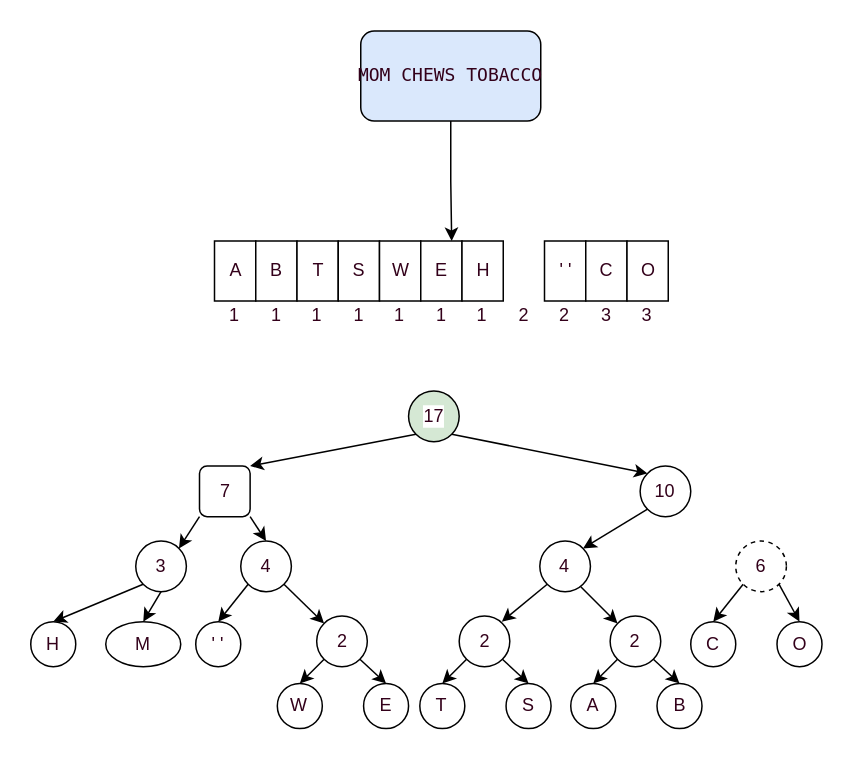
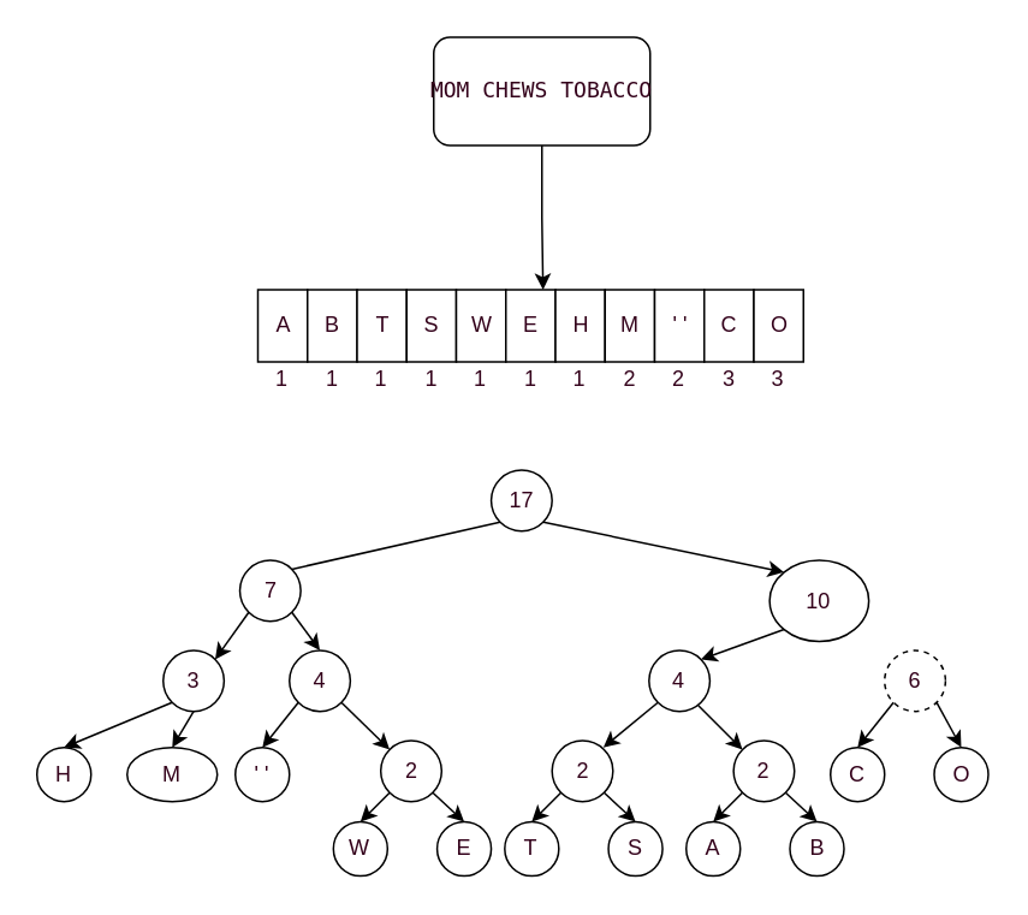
  <mxCell id="0" />
  <mxCell id="1" parent="0" />
  <mxCell id="2" value="" style="edgeStyle=orthogonalEdgeStyle;rounded=0;orthogonalLoop=1;jettySize=auto;html=1;fontColor=#33001A;entryX=0.75;entryY=0;entryDx=0;entryDy=0;" edge="1" parent="1" source="3" target="15"><mxGeometry relative="1" as="geometry"><mxPoint x="300" y="210" as="targetPoint" /></mxGeometry></mxCell>
- <mxCell id="3" value="&lt;pre&gt;&lt;font color=&quot;#33001a&quot; face=&quot;jetbrains mono, monospace&quot;&gt;MOM CHEWS TOBACCO&lt;/font&gt;&lt;font face=&quot;jetbrains mono, monospace&quot;&gt;&lt;br&gt;&lt;/font&gt;&lt;/pre&gt;" style="rounded=1;whiteSpace=wrap;html=1;fillColor=#dae8fc;" vertex="1" parent="1"><mxGeometry x="240" y="20" width="120" height="60" as="geometry" /></mxCell>
+ <mxCell id="3" value="&lt;pre&gt;&lt;font color=&quot;#33001a&quot; face=&quot;jetbrains mono, monospace&quot;&gt;MOM CHEWS TOBACCO&lt;/font&gt;&lt;font face=&quot;jetbrains mono, monospace&quot;&gt;&lt;br&gt;&lt;/font&gt;&lt;/pre&gt;" style="rounded=1;whiteSpace=wrap;html=1;" vertex="1" parent="1"><mxGeometry x="240" y="20" width="120" height="60" as="geometry" /></mxCell>
  <mxCell id="4" value="3" style="text;html=1;strokeColor=none;fillColor=none;align=center;verticalAlign=middle;whiteSpace=wrap;rounded=0;labelBackgroundColor=#FFFFFF;fontColor=#33001A;" vertex="1" parent="1"><mxGeometry x="393.75" y="200" width="20" height="20" as="geometry" /></mxCell>
  <mxCell id="5" value="3" style="text;html=1;strokeColor=none;fillColor=none;align=center;verticalAlign=middle;whiteSpace=wrap;rounded=0;labelBackgroundColor=#FFFFFF;fontColor=#33001A;" vertex="1" parent="1"><mxGeometry x="421.25" y="200" width="20" height="20" as="geometry" /></mxCell>
  <mxCell id="6" value="2" style="text;html=1;strokeColor=none;fillColor=none;align=center;verticalAlign=middle;whiteSpace=wrap;rounded=0;labelBackgroundColor=#FFFFFF;fontColor=#33001A;" vertex="1" parent="1"><mxGeometry x="366.25" y="200" width="20" height="20" as="geometry" /></mxCell>
  <mxCell id="7" value="1" style="text;html=1;strokeColor=none;fillColor=none;align=center;verticalAlign=middle;whiteSpace=wrap;rounded=0;labelBackgroundColor=#FFFFFF;fontColor=#33001A;" vertex="1" parent="1"><mxGeometry x="201.25" y="200" width="20" height="20" as="geometry" /></mxCell>
  <mxCell id="8" value="1" style="text;html=1;strokeColor=none;fillColor=none;align=center;verticalAlign=middle;whiteSpace=wrap;rounded=0;labelBackgroundColor=#FFFFFF;fontColor=#33001A;" vertex="1" parent="1"><mxGeometry x="228.75" y="200" width="20" height="20" as="geometry" /></mxCell>
  <mxCell id="9" value="2" style="text;html=1;strokeColor=none;fillColor=none;align=center;verticalAlign=middle;whiteSpace=wrap;rounded=0;labelBackgroundColor=#FFFFFF;fontColor=#33001A;" vertex="1" parent="1"><mxGeometry x="338.75" y="200" width="20" height="20" as="geometry" /></mxCell>
  <mxCell id="10" value="A" style="rounded=0;whiteSpace=wrap;html=1;labelBackgroundColor=#FFFFFF;fontColor=#33001A;" vertex="1" parent="1"><mxGeometry x="142.5" y="160" width="27.5" height="40" as="geometry" /></mxCell>
  <mxCell id="11" value="B" style="rounded=0;whiteSpace=wrap;html=1;labelBackgroundColor=#FFFFFF;fontColor=#33001A;" vertex="1" parent="1"><mxGeometry x="170" y="160" width="27.5" height="40" as="geometry" /></mxCell>
  <mxCell id="12" value="T" style="rounded=0;whiteSpace=wrap;html=1;labelBackgroundColor=#FFFFFF;fontColor=#33001A;" vertex="1" parent="1"><mxGeometry x="197.5" y="160" width="27.5" height="40" as="geometry" /></mxCell>
  <mxCell id="13" value="S" style="rounded=0;whiteSpace=wrap;html=1;labelBackgroundColor=#FFFFFF;fontColor=#33001A;" vertex="1" parent="1"><mxGeometry x="225" y="160" width="27.5" height="40" as="geometry" /></mxCell>
  <mxCell id="14" value="W" style="rounded=0;whiteSpace=wrap;html=1;labelBackgroundColor=#FFFFFF;fontColor=#33001A;" vertex="1" parent="1"><mxGeometry x="252.5" y="160" width="27.5" height="40" as="geometry" /></mxCell>
  <mxCell id="15" value="E" style="rounded=0;whiteSpace=wrap;html=1;labelBackgroundColor=#FFFFFF;fontColor=#33001A;" vertex="1" parent="1"><mxGeometry x="280" y="160" width="27.5" height="40" as="geometry" /></mxCell>
  <mxCell id="16" value="H" style="rounded=0;whiteSpace=wrap;html=1;labelBackgroundColor=#FFFFFF;fontColor=#33001A;" vertex="1" parent="1"><mxGeometry x="307.5" y="160" width="27.5" height="40" as="geometry" /></mxCell>
+ <mxCell id="17" value="M" style="rounded=0;whiteSpace=wrap;html=1;labelBackgroundColor=#FFFFFF;fontColor=#33001A;" vertex="1" parent="1"><mxGeometry x="335" y="160" width="27.5" height="40" as="geometry" /></mxCell>
  <mxCell id="18" value="' '" style="rounded=0;whiteSpace=wrap;html=1;labelBackgroundColor=#FFFFFF;fontColor=#33001A;" vertex="1" parent="1"><mxGeometry x="362.5" y="160" width="27.5" height="40" as="geometry" /></mxCell>
  <mxCell id="19" value="C" style="rounded=0;whiteSpace=wrap;html=1;labelBackgroundColor=#FFFFFF;fontColor=#33001A;" vertex="1" parent="1"><mxGeometry x="390" y="160" width="27.5" height="40" as="geometry" /></mxCell>
  <mxCell id="20" value="O" style="rounded=0;whiteSpace=wrap;html=1;labelBackgroundColor=#FFFFFF;fontColor=#33001A;" vertex="1" parent="1"><mxGeometry x="417.5" y="160" width="27.5" height="40" as="geometry" /></mxCell>
  <mxCell id="21" value="1" style="text;html=1;strokeColor=none;fillColor=none;align=center;verticalAlign=middle;whiteSpace=wrap;rounded=0;labelBackgroundColor=#FFFFFF;fontColor=#33001A;" vertex="1" parent="1"><mxGeometry x="311.25" y="200" width="20" height="20" as="geometry" /></mxCell>
  <mxCell id="22" value="1" style="text;html=1;strokeColor=none;fillColor=none;align=center;verticalAlign=middle;whiteSpace=wrap;rounded=0;labelBackgroundColor=#FFFFFF;fontColor=#33001A;" vertex="1" parent="1"><mxGeometry x="283.75" y="200" width="20" height="20" as="geometry" /></mxCell>
  <mxCell id="23" value="1" style="text;html=1;strokeColor=none;fillColor=none;align=center;verticalAlign=middle;whiteSpace=wrap;rounded=0;labelBackgroundColor=#FFFFFF;fontColor=#33001A;" vertex="1" parent="1"><mxGeometry x="256.25" y="200" width="20" height="20" as="geometry" /></mxCell>
  <mxCell id="24" value="1" style="text;html=1;strokeColor=none;fillColor=none;align=center;verticalAlign=middle;whiteSpace=wrap;rounded=0;labelBackgroundColor=#FFFFFF;fontColor=#33001A;" vertex="1" parent="1"><mxGeometry x="173.75" y="200" width="20" height="20" as="geometry" /></mxCell>
  <mxCell id="25" value="1" style="text;html=1;strokeColor=none;fillColor=none;align=center;verticalAlign=middle;whiteSpace=wrap;rounded=0;labelBackgroundColor=#FFFFFF;fontColor=#33001A;" vertex="1" parent="1"><mxGeometry x="146.25" y="200" width="20" height="20" as="geometry" /></mxCell>
  <mxCell id="26" value="2" style="ellipse;whiteSpace=wrap;html=1;aspect=fixed;labelBackgroundColor=#FFFFFF;fontColor=#33001A;" vertex="1" parent="1"><mxGeometry x="406.25" y="410" width="33.75" height="33.75" as="geometry" /></mxCell>
  <mxCell id="27" value="A" style="ellipse;whiteSpace=wrap;html=1;aspect=fixed;labelBackgroundColor=#FFFFFF;fontColor=#33001A;" vertex="1" parent="1"><mxGeometry x="380" y="455" width="30" height="30" as="geometry" /></mxCell>
  <mxCell id="28" value="B" style="ellipse;whiteSpace=wrap;html=1;aspect=fixed;labelBackgroundColor=#FFFFFF;fontColor=#33001A;" vertex="1" parent="1"><mxGeometry x="437.5" y="455" width="30" height="30" as="geometry" /></mxCell>
  <mxCell id="29" value="" style="endArrow=classic;html=1;rounded=0;fontColor=#33001A;entryX=0.5;entryY=0;entryDx=0;entryDy=0;exitX=1;exitY=1;exitDx=0;exitDy=0;" edge="1" parent="1" source="26" target="28"><mxGeometry width="50" height="50" relative="1" as="geometry"><mxPoint x="440" y="430" as="sourcePoint" /><mxPoint x="490" y="380" as="targetPoint" /></mxGeometry></mxCell>
  <mxCell id="30" value="" style="endArrow=classic;html=1;rounded=0;fontColor=#33001A;entryX=0.5;entryY=0;entryDx=0;entryDy=0;exitX=0;exitY=1;exitDx=0;exitDy=0;" edge="1" parent="1" source="26" target="27"><mxGeometry width="50" height="50" relative="1" as="geometry"><mxPoint x="397.5" y="440" as="sourcePoint" /><mxPoint x="410" y="465" as="targetPoint" /></mxGeometry></mxCell>
  <mxCell id="31" value="2" style="ellipse;whiteSpace=wrap;html=1;aspect=fixed;labelBackgroundColor=#FFFFFF;fontColor=#33001A;" vertex="1" parent="1"><mxGeometry x="210.63" y="410" width="33.75" height="33.75" as="geometry" /></mxCell>
  <mxCell id="32" value="W" style="ellipse;whiteSpace=wrap;html=1;aspect=fixed;labelBackgroundColor=#FFFFFF;fontColor=#33001A;" vertex="1" parent="1"><mxGeometry x="184.38" y="455" width="30" height="30" as="geometry" /></mxCell>
  <mxCell id="33" value="E" style="ellipse;whiteSpace=wrap;html=1;aspect=fixed;labelBackgroundColor=#FFFFFF;fontColor=#33001A;" vertex="1" parent="1"><mxGeometry x="241.88" y="455" width="30" height="30" as="geometry" /></mxCell>
  <mxCell id="34" value="" style="endArrow=classic;html=1;rounded=0;fontColor=#33001A;entryX=0.5;entryY=0;entryDx=0;entryDy=0;exitX=1;exitY=1;exitDx=0;exitDy=0;" edge="1" parent="1" source="31" target="33"><mxGeometry width="50" height="50" relative="1" as="geometry"><mxPoint x="244.38" y="430" as="sourcePoint" /><mxPoint x="294.38" y="380" as="targetPoint" /></mxGeometry></mxCell>
  <mxCell id="35" value="" style="endArrow=classic;html=1;rounded=0;fontColor=#33001A;entryX=0.5;entryY=0;entryDx=0;entryDy=0;exitX=0;exitY=1;exitDx=0;exitDy=0;" edge="1" parent="1" source="31" target="32"><mxGeometry width="50" height="50" relative="1" as="geometry"><mxPoint x="201.88" y="440" as="sourcePoint" /><mxPoint x="214.38" y="465" as="targetPoint" /></mxGeometry></mxCell>
  <mxCell id="36" value="2" style="ellipse;whiteSpace=wrap;html=1;aspect=fixed;labelBackgroundColor=#FFFFFF;fontColor=#33001A;" vertex="1" parent="1"><mxGeometry x="305.63" y="410" width="33.75" height="33.75" as="geometry" /></mxCell>
  <mxCell id="37" value="T" style="ellipse;whiteSpace=wrap;html=1;aspect=fixed;labelBackgroundColor=#FFFFFF;fontColor=#33001A;" vertex="1" parent="1"><mxGeometry x="279.38" y="455" width="30" height="30" as="geometry" /></mxCell>
  <mxCell id="38" value="S" style="ellipse;whiteSpace=wrap;html=1;aspect=fixed;labelBackgroundColor=#FFFFFF;fontColor=#33001A;" vertex="1" parent="1"><mxGeometry x="336.88" y="455" width="30" height="30" as="geometry" /></mxCell>
  <mxCell id="39" value="" style="endArrow=classic;html=1;rounded=0;fontColor=#33001A;entryX=0.5;entryY=0;entryDx=0;entryDy=0;exitX=1;exitY=1;exitDx=0;exitDy=0;" edge="1" parent="1" source="36" target="38"><mxGeometry width="50" height="50" relative="1" as="geometry"><mxPoint x="339.38" y="430" as="sourcePoint" /><mxPoint x="389.38" y="380" as="targetPoint" /></mxGeometry></mxCell>
  <mxCell id="40" value="" style="endArrow=classic;html=1;rounded=0;fontColor=#33001A;entryX=0.5;entryY=0;entryDx=0;entryDy=0;exitX=0;exitY=1;exitDx=0;exitDy=0;" edge="1" parent="1" source="36" target="37"><mxGeometry width="50" height="50" relative="1" as="geometry"><mxPoint x="296.88" y="440" as="sourcePoint" /><mxPoint x="309.38" y="465" as="targetPoint" /></mxGeometry></mxCell>
  <mxCell id="41" value="3" style="ellipse;whiteSpace=wrap;html=1;aspect=fixed;labelBackgroundColor=#FFFFFF;fontColor=#33001A;" vertex="1" parent="1"><mxGeometry x="90" y="360" width="33.75" height="33.75" as="geometry" /></mxCell>
  <mxCell id="42" value="H" style="ellipse;whiteSpace=wrap;html=1;aspect=fixed;labelBackgroundColor=#FFFFFF;fontColor=#33001A;" vertex="1" parent="1"><mxGeometry x="20" y="413.75" width="30" height="30" as="geometry" /></mxCell>
  <mxCell id="43" value="М" style="ellipse;whiteSpace=wrap;html=1;aspect=fixed;labelBackgroundColor=#FFFFFF;fontColor=#33001A;" vertex="1" parent="1"><mxGeometry x="70" y="413.75" width="50" height="30" as="geometry" /></mxCell>
  <mxCell id="44" value="" style="endArrow=classic;html=1;rounded=0;fontColor=#33001A;entryX=0.5;entryY=0;entryDx=0;entryDy=0;exitX=0.5;exitY=1;exitDx=0;exitDy=0;" edge="1" parent="1" source="41" target="43"><mxGeometry width="50" height="50" relative="1" as="geometry"><mxPoint x="54.38" y="380" as="sourcePoint" /><mxPoint x="104.38" y="330" as="targetPoint" /></mxGeometry></mxCell>
  <mxCell id="45" value="" style="endArrow=classic;html=1;rounded=0;fontColor=#33001A;entryX=0.5;entryY=0;entryDx=0;entryDy=0;exitX=0;exitY=1;exitDx=0;exitDy=0;" edge="1" parent="1" source="41" target="42"><mxGeometry width="50" height="50" relative="1" as="geometry"><mxPoint x="11.88" y="390" as="sourcePoint" /><mxPoint x="24.38" y="415" as="targetPoint" /></mxGeometry></mxCell>
  <mxCell id="46" value="4" style="ellipse;whiteSpace=wrap;html=1;aspect=fixed;labelBackgroundColor=#FFFFFF;fontColor=#33001A;" vertex="1" parent="1"><mxGeometry x="160" y="360" width="33.75" height="33.75" as="geometry" /></mxCell>
  <mxCell id="47" value="" style="endArrow=classic;html=1;rounded=0;fontColor=#33001A;entryX=0;entryY=0;entryDx=0;entryDy=0;exitX=1;exitY=1;exitDx=0;exitDy=0;" edge="1" parent="1" source="46" target="31"><mxGeometry width="50" height="50" relative="1" as="geometry"><mxPoint x="174.943" y="398.807" as="sourcePoint" /><mxPoint x="146.937" y="424.943" as="targetPoint" /></mxGeometry></mxCell>
  <mxCell id="48" value="" style="endArrow=classic;html=1;rounded=0;fontColor=#33001A;entryX=1;entryY=0;entryDx=0;entryDy=0;exitX=0;exitY=1;exitDx=0;exitDy=0;startArrow=none;" edge="1" parent="1" source="50" target="41"><mxGeometry width="50" height="50" relative="1" as="geometry"><mxPoint x="146.253" y="333.867" as="sourcePoint" /><mxPoint x="118.247" y="360.003" as="targetPoint" /></mxGeometry></mxCell>
  <mxCell id="49" value="" style="endArrow=classic;html=1;rounded=0;fontColor=#33001A;entryX=0.5;entryY=0;entryDx=0;entryDy=0;exitX=1;exitY=1;exitDx=0;exitDy=0;" edge="1" parent="1" source="50" target="46"><mxGeometry width="50" height="50" relative="1" as="geometry"><mxPoint x="156.253" y="343.867" as="sourcePoint" /><mxPoint x="128.807" y="374.943" as="targetPoint" /></mxGeometry></mxCell>
- <mxCell id="50" value="7" style="whiteSpace=wrap;html=1;aspect=fixed;labelBackgroundColor=#FFFFFF;fontColor=#33001A;rounded=1;" vertex="1" parent="1"><mxGeometry x="132.5" y="310" width="33.75" height="33.75" as="geometry" /></mxCell>
+ <mxCell id="50" value="7" style="ellipse;whiteSpace=wrap;html=1;aspect=fixed;labelBackgroundColor=#FFFFFF;fontColor=#33001A;" vertex="1" parent="1"><mxGeometry x="132.5" y="310" width="33.75" height="33.75" as="geometry" /></mxCell>
  <mxCell id="51" value="' '" style="ellipse;whiteSpace=wrap;html=1;aspect=fixed;labelBackgroundColor=#FFFFFF;fontColor=#33001A;" vertex="1" parent="1"><mxGeometry x="130" y="413.75" width="30" height="30" as="geometry" /></mxCell>
  <mxCell id="52" value="" style="endArrow=classic;html=1;rounded=0;fontColor=#33001A;entryX=0.5;entryY=0;entryDx=0;entryDy=0;exitX=0;exitY=1;exitDx=0;exitDy=0;" edge="1" parent="1" source="46" target="51"><mxGeometry width="50" height="50" relative="1" as="geometry"><mxPoint x="173.754" y="393.752" as="sourcePoint" /><mxPoint x="153.6" y="413.01" as="targetPoint" /></mxGeometry></mxCell>
  <mxCell id="53" value="4" style="ellipse;whiteSpace=wrap;html=1;aspect=fixed;labelBackgroundColor=#FFFFFF;fontColor=#33001A;" vertex="1" parent="1"><mxGeometry x="359.37" y="360" width="33.75" height="33.75" as="geometry" /></mxCell>
  <mxCell id="54" value="" style="endArrow=classic;html=1;rounded=0;fontColor=#33001A;entryX=0;entryY=0;entryDx=0;entryDy=0;exitX=0.81;exitY=0.902;exitDx=0;exitDy=0;exitPerimeter=0;" edge="1" parent="1" source="53" target="26"><mxGeometry width="50" height="50" relative="1" as="geometry"><mxPoint x="379.997" y="397.557" as="sourcePoint" /><mxPoint x="397.44" y="413.75" as="targetPoint" /></mxGeometry></mxCell>
  <mxCell id="55" value="" style="endArrow=classic;html=1;rounded=0;fontColor=#33001A;entryX=0.841;entryY=0.114;entryDx=0;entryDy=0;exitX=0;exitY=1;exitDx=0;exitDy=0;entryPerimeter=0;" edge="1" parent="1" source="53" target="36"><mxGeometry width="50" height="50" relative="1" as="geometry"><mxPoint x="342.398" y="393.752" as="sourcePoint" /><mxPoint x="366.883" y="418.253" as="targetPoint" /></mxGeometry></mxCell>
  <mxCell id="56" value="6" style="ellipse;whiteSpace=wrap;html=1;aspect=fixed;labelBackgroundColor=#FFFFFF;fontColor=#33001A;dashed=1;" vertex="1" parent="1"><mxGeometry x="490" y="360" width="33.75" height="33.75" as="geometry" /></mxCell>
  <mxCell id="57" value="C" style="ellipse;whiteSpace=wrap;html=1;aspect=fixed;labelBackgroundColor=#FFFFFF;fontColor=#33001A;" vertex="1" parent="1"><mxGeometry x="460" y="413.75" width="30" height="30" as="geometry" /></mxCell>
  <mxCell id="58" value="O" style="ellipse;whiteSpace=wrap;html=1;aspect=fixed;labelBackgroundColor=#FFFFFF;fontColor=#33001A;" vertex="1" parent="1"><mxGeometry x="517.5" y="413.75" width="30" height="30" as="geometry" /></mxCell>
  <mxCell id="59" value="" style="endArrow=classic;html=1;rounded=0;fontColor=#33001A;entryX=0.5;entryY=0;entryDx=0;entryDy=0;exitX=1;exitY=1;exitDx=0;exitDy=0;" edge="1" parent="1" source="56" target="58"><mxGeometry width="50" height="50" relative="1" as="geometry"><mxPoint x="520" y="388.75" as="sourcePoint" /><mxPoint x="570" y="338.75" as="targetPoint" /></mxGeometry></mxCell>
  <mxCell id="60" value="" style="endArrow=classic;html=1;rounded=0;fontColor=#33001A;entryX=0.5;entryY=0;entryDx=0;entryDy=0;exitX=0;exitY=1;exitDx=0;exitDy=0;" edge="1" parent="1" source="56" target="57"><mxGeometry width="50" height="50" relative="1" as="geometry"><mxPoint x="477.5" y="398.75" as="sourcePoint" /><mxPoint x="490" y="423.75" as="targetPoint" /></mxGeometry></mxCell>
- <mxCell id="61" value="10" style="ellipse;whiteSpace=wrap;html=1;aspect=fixed;labelBackgroundColor=#FFFFFF;fontColor=#33001A;" vertex="1" parent="1"><mxGeometry x="426.25" y="310" width="33.75" height="33.75" as="geometry" /></mxCell>
+ <mxCell id="61" value="10" style="ellipse;whiteSpace=wrap;html=1;aspect=fixed;labelBackgroundColor=#FFFFFF;fontColor=#33001A;" vertex="1" parent="1"><mxGeometry x="426.25" y="310" width="55" height="45" as="geometry" /></mxCell>
  <mxCell id="62" value="" style="endArrow=classic;html=1;rounded=0;fontColor=#33001A;entryX=1;entryY=0;entryDx=0;entryDy=0;exitX=0;exitY=1;exitDx=0;exitDy=0;" edge="1" parent="1" source="61" target="53"><mxGeometry width="50" height="50" relative="1" as="geometry"><mxPoint x="465.057" y="348.807" as="sourcePoint" /><mxPoint x="503.206" y="374.793" as="targetPoint" /></mxGeometry></mxCell>
- <mxCell id="63" value="17" style="ellipse;whiteSpace=wrap;html=1;aspect=fixed;labelBackgroundColor=#FFFFFF;fontColor=#33001A;fillColor=#d5e8d4;" vertex="1" parent="1"><mxGeometry x="271.88" y="260" width="33.75" height="33.75" as="geometry" /></mxCell>
- <mxCell id="64" value="" style="endArrow=classic;html=1;rounded=0;fontColor=#33001A;entryX=1;entryY=0;entryDx=0;entryDy=0;exitX=0;exitY=1;exitDx=0;exitDy=0;" edge="1" parent="1" source="63" target="50"><mxGeometry width="50" height="50" relative="1" as="geometry"><mxPoint x="441.193" y="348.807" as="sourcePoint" /><mxPoint x="398.177" y="374.943" as="targetPoint" /></mxGeometry></mxCell>
+ <mxCell id="63" value="17" style="ellipse;whiteSpace=wrap;html=1;aspect=fixed;labelBackgroundColor=#FFFFFF;fontColor=#33001A;" vertex="1" parent="1"><mxGeometry x="271.88" y="260" width="33.75" height="33.75" as="geometry" /></mxCell>
+ <mxCell id="64" value="" style="endArrow=none;html=1;rounded=0;fontColor=#33001A;entryX=1;entryY=0;entryDx=0;entryDy=0;exitX=0;exitY=1;exitDx=0;exitDy=0;" edge="1" parent="1" source="63" target="50"><mxGeometry width="50" height="50" relative="1" as="geometry"><mxPoint x="441.193" y="348.807" as="sourcePoint" /><mxPoint x="398.177" y="374.943" as="targetPoint" /></mxGeometry></mxCell>
  <mxCell id="65" value="" style="endArrow=classic;html=1;rounded=0;fontColor=#33001A;entryX=0;entryY=0;entryDx=0;entryDy=0;exitX=1;exitY=1;exitDx=0;exitDy=0;" edge="1" parent="1" source="63" target="61"><mxGeometry width="50" height="50" relative="1" as="geometry"><mxPoint x="286.823" y="298.807" as="sourcePoint" /><mxPoint x="171.307" y="324.943" as="targetPoint" /></mxGeometry></mxCell>
